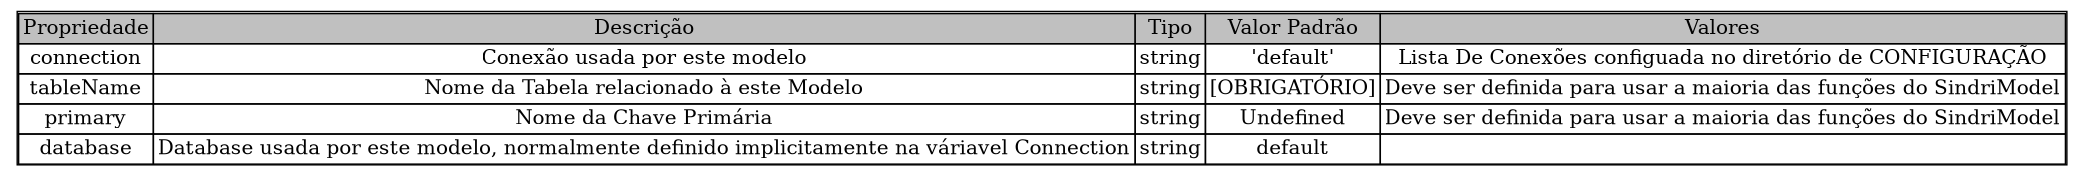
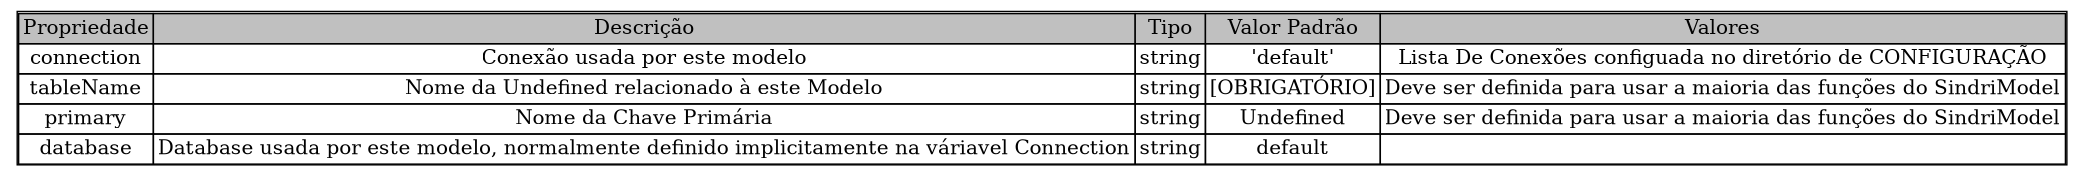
  digraph {
-   n1 [label=< <TABLE BORDER="1" CELLBORDER="1" CELLSPACING="0">  <tr> 	<td BGCOLOR="gray">Propriedade</td> 	<td BGCOLOR="gray">Descrição</td>	 	<td BGCOLOR="gray">Tipo</td>	 	<td BGCOLOR="gray">Valor Padrão</td> 	<td BGCOLOR="gray">Valores</td> </tr>  <tr> 	<td>connection</td> 	<td>Conexão usada por este modelo</td> 	<td>string</td> 	<td>'default'</td> 	<td>Lista De Conexões configuada no diretório de CONFIGURAÇÃO</td>		 </tr>  <tr> 	<td>tableName</td> 	<td>Nome da Tabela relacionado à este Modelo</td> 	<td>string</td> 	<td>[OBRIGATÓRIO]</td> 	<td>Deve ser definida para usar a maioria das funções do SindriModel</td>		 </tr>  <tr> 	<td>primary</td> 	<td>Nome da Chave Primária</td> 	<td>string</td> 	<td>Undefined</td> 	<td>Deve ser definida para usar a maioria das funções do SindriModel</td>		 </tr>  <tr> 	<td>database</td> 	<td>Database usada por este modelo, normalmente definido implicitamente na váriavel Connection</td> 	<td>string</td> 	<td>default</td> 	<td></td>		 </tr>  </TABLE> > shape=plaintext]
+   n1 [label=< <TABLE BORDER="1" CELLBORDER="1" CELLSPACING="0">  <tr> 	<td BGCOLOR="gray">Propriedade</td> 	<td BGCOLOR="gray">Descrição</td>	 	<td BGCOLOR="gray">Tipo</td>	 	<td BGCOLOR="gray">Valor Padrão</td> 	<td BGCOLOR="gray">Valores</td> </tr>  <tr> 	<td>connection</td> 	<td>Conexão usada por este modelo</td> 	<td>string</td> 	<td>'default'</td> 	<td>Lista De Conexões configuada no diretório de CONFIGURAÇÃO</td>		 </tr>  <tr> 	<td>tableName</td> 	<td>Nome da Undefined relacionado à este Modelo</td> 	<td>string</td> 	<td>[OBRIGATÓRIO]</td> 	<td>Deve ser definida para usar a maioria das funções do SindriModel</td>		 </tr>  <tr> 	<td>primary</td> 	<td>Nome da Chave Primária</td> 	<td>string</td> 	<td>Undefined</td> 	<td>Deve ser definida para usar a maioria das funções do SindriModel</td>		 </tr>  <tr> 	<td>database</td> 	<td>Database usada por este modelo, normalmente definido implicitamente na váriavel Connection</td> 	<td>string</td> 	<td>default</td> 	<td></td>		 </tr>  </TABLE> > shape=plaintext]
  }
